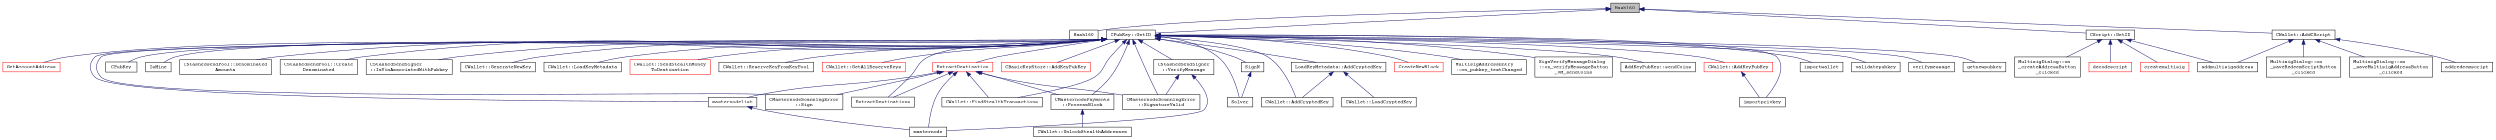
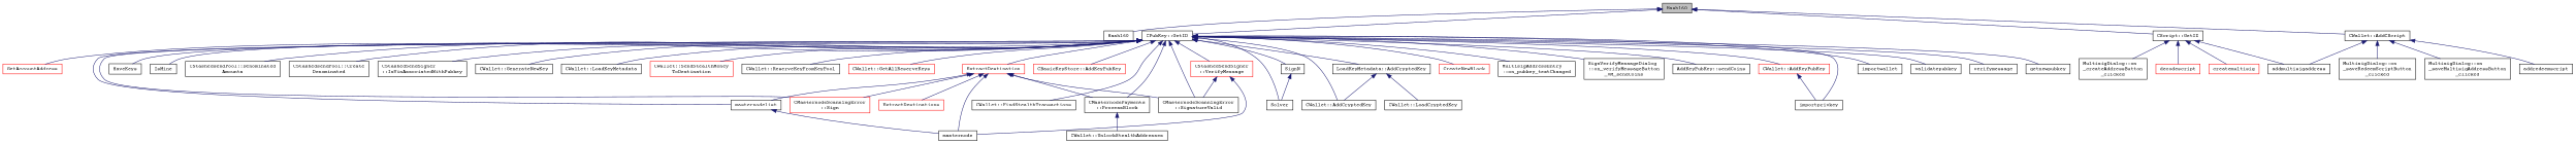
  digraph {
    fontname="Courier Prime"
    rankdir=TB
    node [color=black fillcolor=white fontname="Courier Prime" fontsize=10 shape=record style=filled]
    edge [color=midnightblue dir=back fontname="Courier Prime" fontsize=10 labelfontname=Helvetica labelfontsize=10 style=solid]
    n1 [fillcolor=grey75 fontcolor=black height=0.2 label=Hash160 width=0.4]
    n2 [height=0.2 label=Hash160 width=0.4]
    n3 [height=0.2 label="CPubKey::GetID" width=0.4]
    n4 [height=0.2 label="CScript::GetID" width=0.4]
    n5 [height=0.2 label="CWallet::AddCScript" width=0.4]
    n6 [height=0.2 label="LoadKeyMetadata::AddCryptedKey" width=0.4]
    n7 [height=0.2 label="CWallet::AddCryptedKey" width=0.4]
    n8 [color=red height=0.2 label="CBasicKeyStore::AddKeyPubKey" width=0.4]
    n9 [height=0.2 label="CMasternodePayments\l::ProcessBlock" width=0.4]
    n10 [height=0.2 label="CMasternodeScanningError\l::SignatureValid" width=0.4]
-   n11 [height=0.2 label="CMasternodeScanningError\l::Sign" width=0.4]
+   n11 [color=red height=0.2 label="CMasternodeScanningError\l::Sign" width=0.4]
    n12 [color=red height=0.2 label=CreateNewBlock width=0.4]
    n13 [height=0.2 label="MultisigAddressEntry\l::on_pubkey_textChanged" width=0.4]
    n14 [height=0.2 label="SignVerifyMessageDialog\l::on_verifyMessageButton\l_VM_sendCoins" width=0.4]
    n15 [height=0.2 label="AddKeyPubKey::sendCoins" width=0.4]
    n16 [height=0.2 label=importprivkey width=0.4]
    n17 [height=0.2 label=importwallet width=0.4]
    n18 [height=0.2 label=validatepubkey width=0.4]
    n19 [height=0.2 label=verifymessage width=0.4]
    n20 [height=0.2 label=masternodelist width=0.4]
    n21 [height=0.2 label=getnewpubkey width=0.4]
    n22 [color=red height=0.2 label=GetAccountAddress width=0.4]
    n23 [height=0.2 label=SignN width=0.4]
    n24 [height=0.2 label=Solver width=0.4]
-   n25 [height=0.2 label=CPubKey width=0.4]
+   n25 [height=0.2 label=HaveKeys width=0.4]
    n26 [height=0.2 label=IsMine width=0.4]
    n27 [color=red height=0.2 label=ExtractDestination width=0.4]
-   n28 [height=0.2 label=ExtractDestinations width=0.4]
+   n28 [color=red height=0.2 label=ExtractDestinations width=0.4]
    n29 [height=0.2 label="CWallet::FindStealthTransactions" width=0.4]
    n30 [height=0.2 label="CStashedsendPool::Denominated\lAmounts" width=0.4]
    n31 [height=0.2 label="CStashedsendPool::Create\lDenominated" width=0.4]
    n32 [height=0.2 label="CStashedSendSigner\l::IsVinAssociatedWithPubkey" width=0.4]
-   n33 [height=0.2 label="CStashedSendSigner\l::VerifyMessage" width=0.4]
+   n33 [color=red height=0.2 label="CStashedSendSigner\l::VerifyMessage" width=0.4]
    n34 [height=0.2 label="CWallet::GenerateNewKey" width=0.4]
    n35 [color=red height=0.2 label="CWallet::AddKeyPubKey" width=0.4]
    n36 [height=0.2 label="CWallet::LoadKeyMetadata" width=0.4]
    n37 [color=red height=0.2 label="CWallet::SendStealthMoney\lToDestination" width=0.4]
    n38 [height=0.2 label="CWallet::ReserveKeyFromKeyPool" width=0.4]
    n39 [color=red height=0.2 label="CWallet::GetAllReserveKeys" width=0.4]
    n40 [height=0.2 label="MultisigDialog::on\l_createAddressButton\l_clicked" width=0.4]
    n41 [color=red height=0.2 label=decodescript width=0.4]
    n42 [color=red height=0.2 label=createmultisig width=0.4]
    n43 [height=0.2 label=addmultisigaddress width=0.4]
    n44 [height=0.2 label="MultisigDialog::on\l_saveRedeemScriptButton\l_clicked" width=0.4]
    n45 [height=0.2 label="MultisigDialog::on\l_saveMultisigAddressButton\l_clicked" width=0.4]
    n46 [height=0.2 label=addredeemscript width=0.4]
    n47 [height=0.2 label="CWallet::LoadCryptedKey" width=0.4]
    n48 [height=0.2 label="CWallet::UnlockStealthAddresses" width=0.4]
    n49 [height=0.2 label=masternode width=0.4]
    n1 -> n2
    n1 -> n3
    n1 -> n4
    n1 -> n5
    n3 -> n6
    n3 -> n7
    n3 -> n8
    n3 -> n9
    n3 -> n10
    n3 -> n11
    n3 -> n12
    n3 -> n13
    n3 -> n14
    n3 -> n15
    n3 -> n16
    n3 -> n17
    n3 -> n18
    n3 -> n19
    n3 -> n20
    n3 -> n21
    n3 -> n22
    n3 -> n23
    n3 -> n24
    n3 -> n25
    n3 -> n26
    n3 -> n27
-   n3 -> n28
    n3 -> n29
    n3 -> n30
    n3 -> n31
    n3 -> n32
    n3 -> n33
    n3 -> n34
    n3 -> n35
    n3 -> n36
    n3 -> n37
    n3 -> n38
    n3 -> n39
    n4 -> n40
    n4 -> n41
    n4 -> n42
    n4 -> n43
    n5 -> n43
    n5 -> n44
    n5 -> n45
    n5 -> n46
    n6 -> n7
    n6 -> n47
    n9 -> n48
    n20 -> n49
    n23 -> n24
    n27 -> n9
    n27 -> n10
    n27 -> n11
    n27 -> n20
    n27 -> n28
-   n27 -> n29
    n27 -> n49
    n33 -> n10
    n33 -> n49
    n35 -> n16
  }
